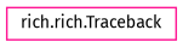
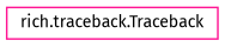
  digraph {
    rankdir=LR
    fontname="Fira Sans"
-   n1 [color=deeppink fillcolor=white fontname="Fira Sans" fontsize=10 height=0.2 label="rich.rich.Traceback" shape=record style=filled width=0.4]
+   n1 [color=deeppink fillcolor=white fontname="Fira Sans" fontsize=10 height=0.2 label="rich.traceback.Traceback" shape=record style=filled width=0.4]
  }
